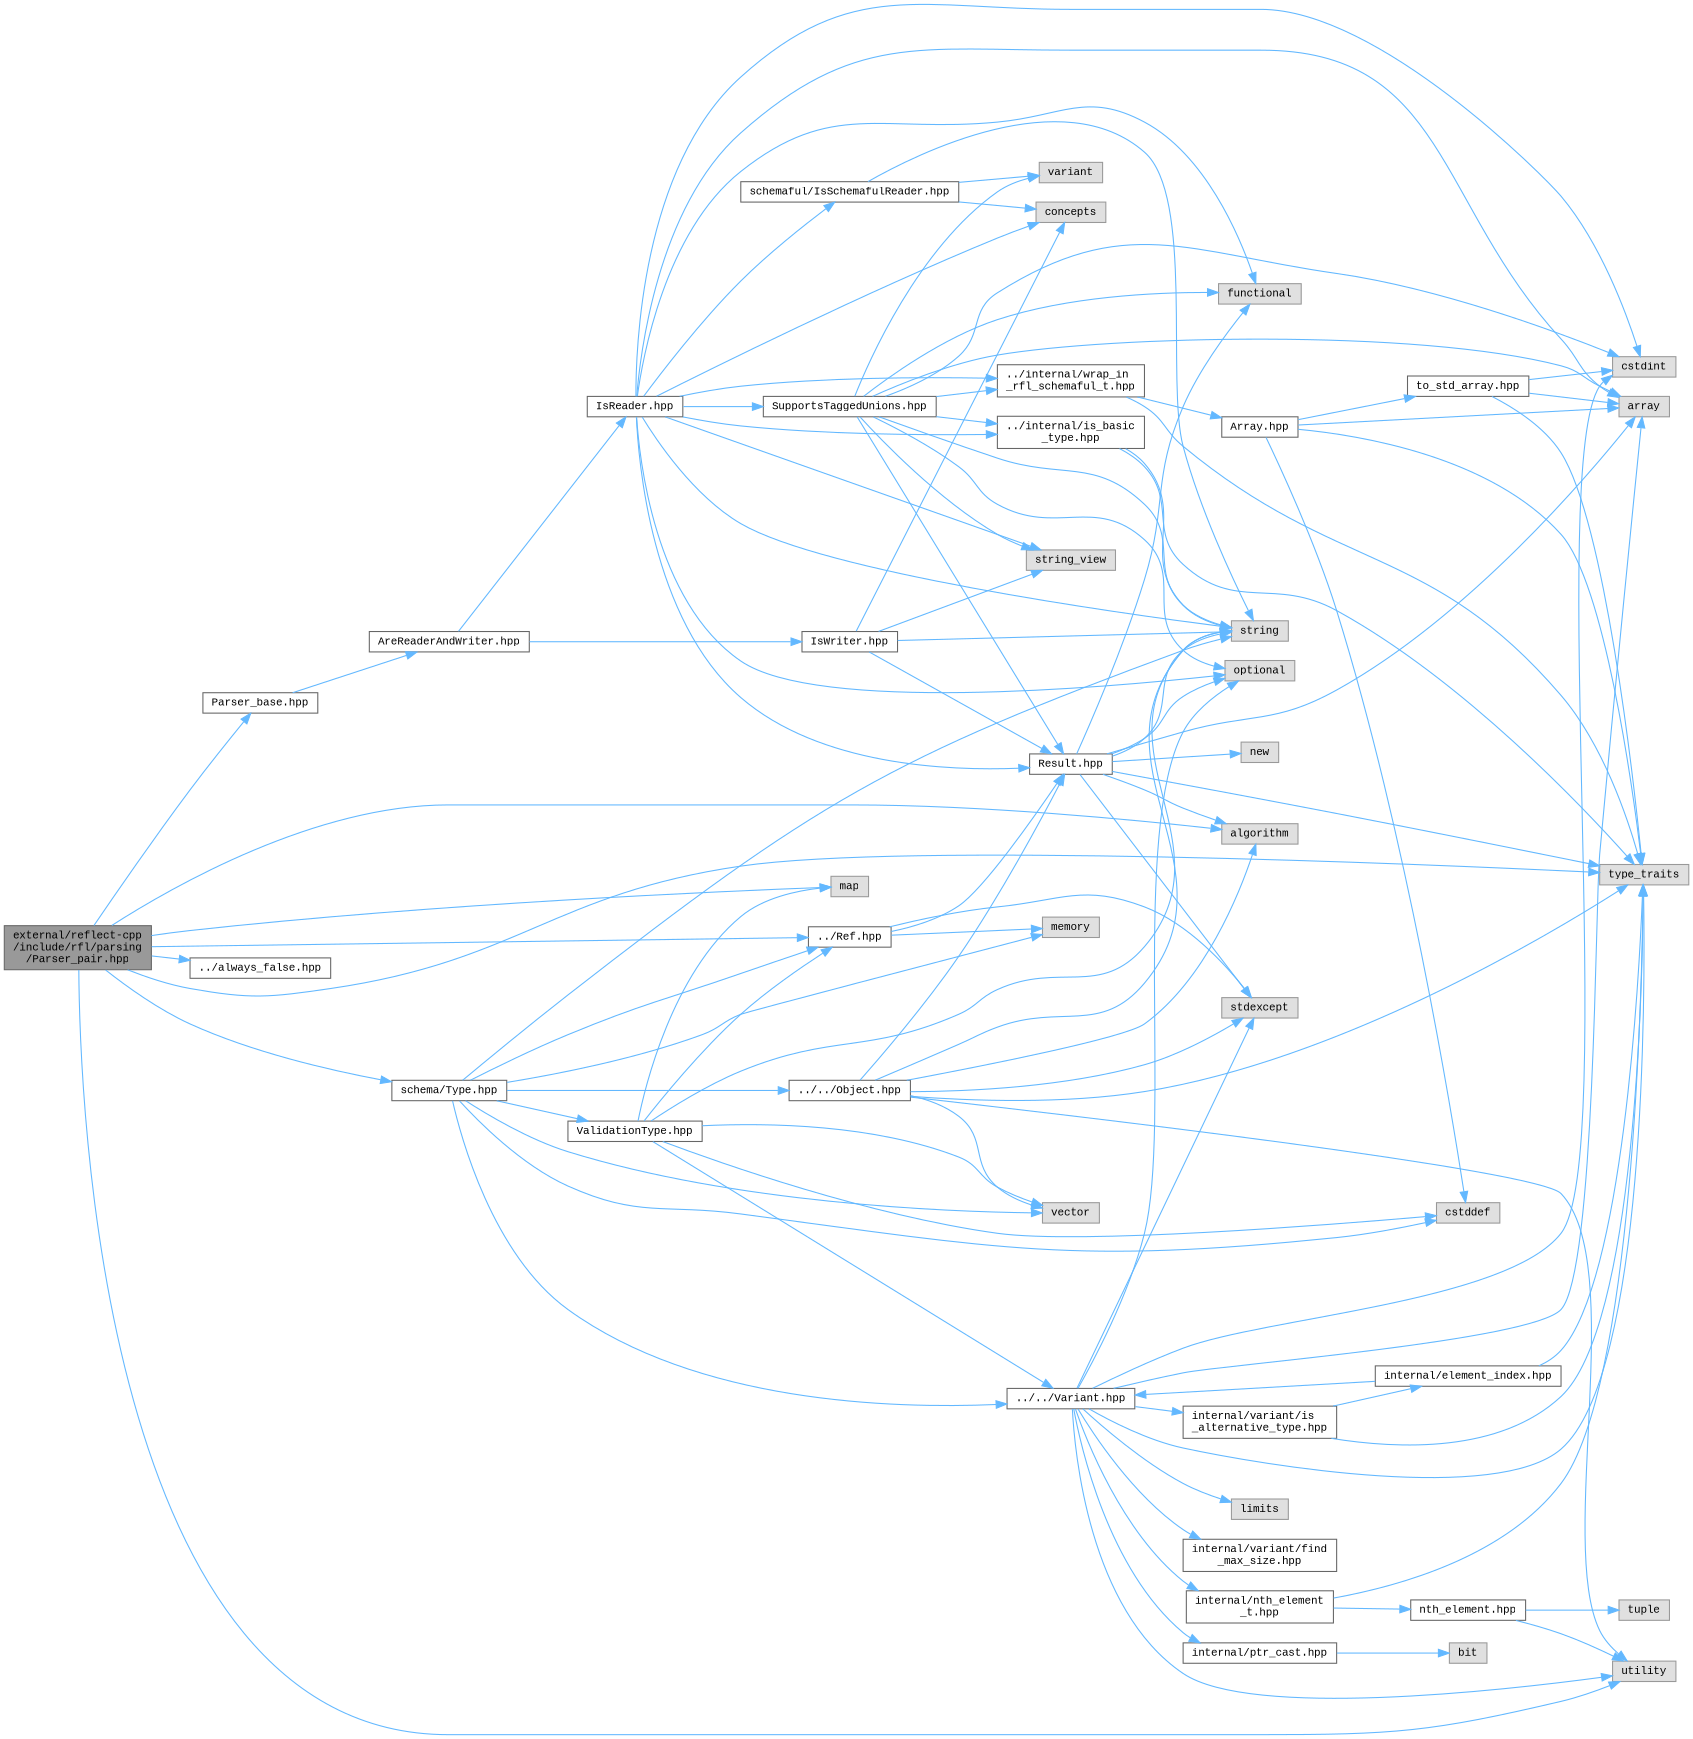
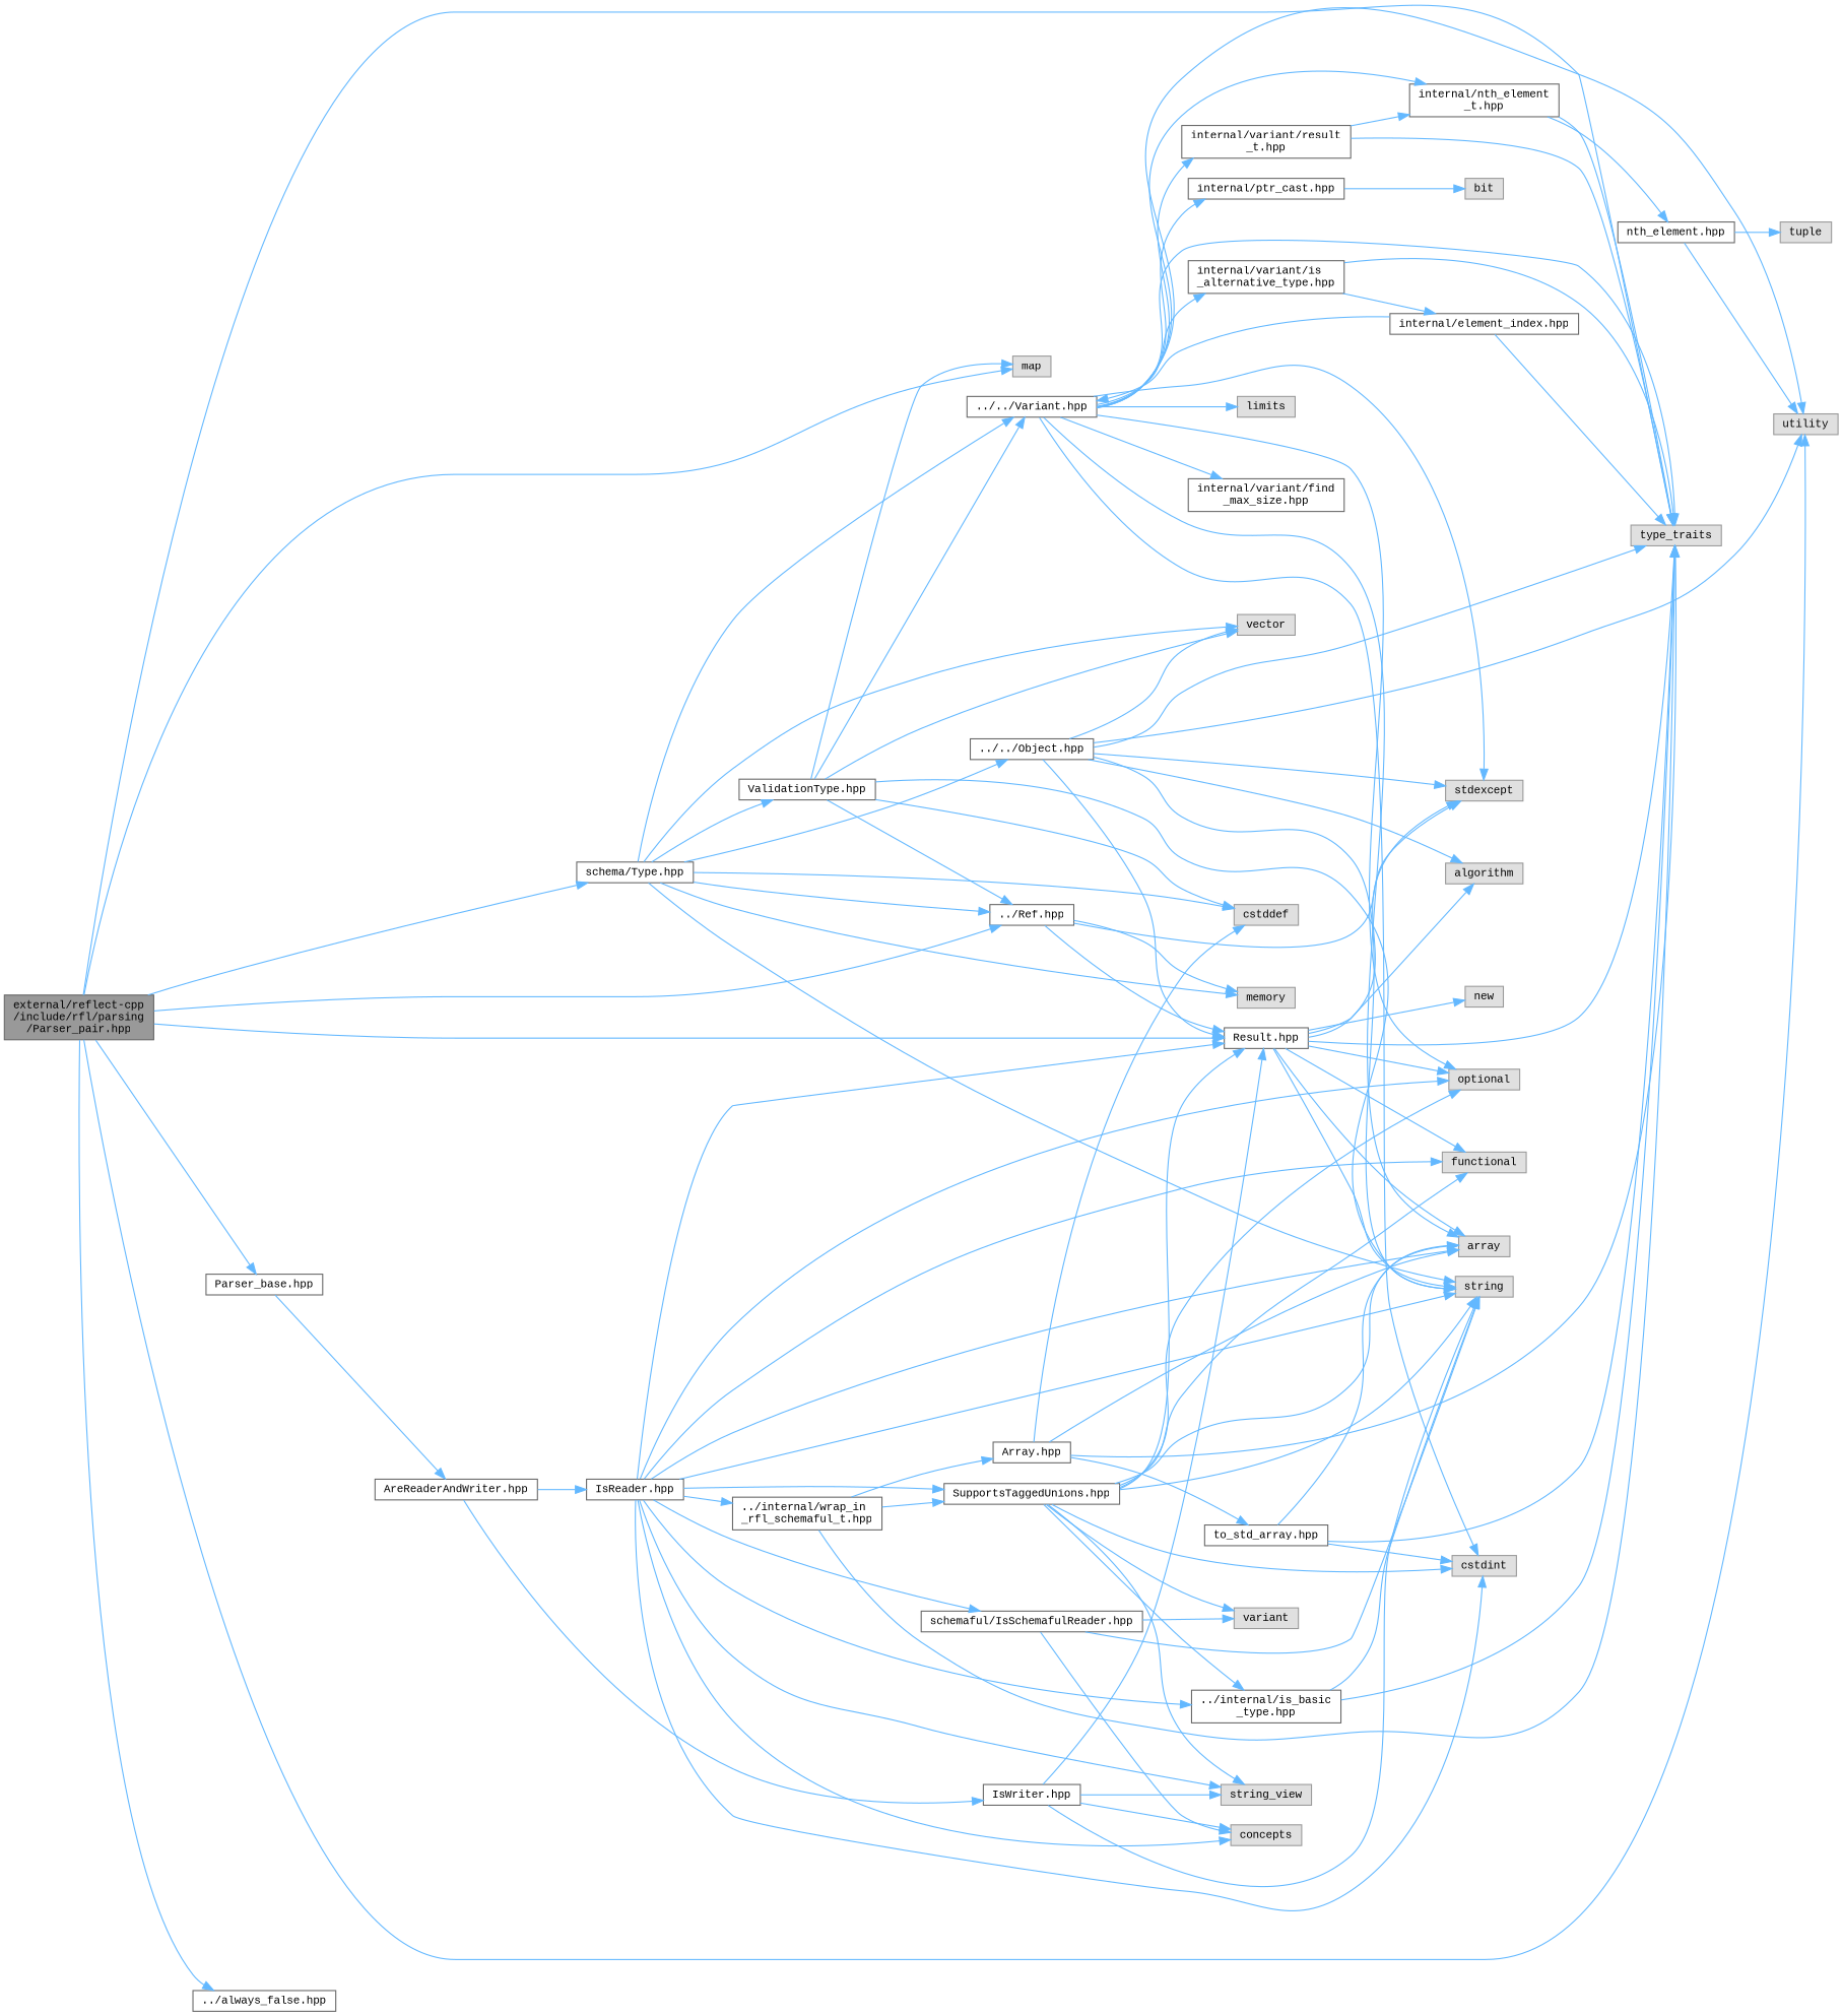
  digraph {
    fontname="Liberation Mono"
    rankdir=LR
    node [color=grey40 fillcolor=white fontname="Liberation Mono" fontsize=10 shape=box style=filled]
    edge [color=steelblue1 fontname="Liberation Mono" fontsize=10 labelfontname=Helvetica labelfontsize=10 style=solid]
    n1 [color=gray40 fillcolor=grey60 fontcolor=black height=0.2 label="external/reflect-cpp\l/include/rfl/parsing\l/Parser_pair.hpp" width=0.4]
    n2 [color=grey60 fillcolor="#E0E0E0" height=0.2 label=map width=0.4]
    n3 [color=grey60 fillcolor="#E0E0E0" height=0.2 label=type_traits width=0.4]
    n4 [color=grey60 fillcolor="#E0E0E0" height=0.2 label=utility width=0.4]
    n5 [height=0.2 label="../Ref.hpp" width=0.4]
    n6 [height=0.2 label="Result.hpp" width=0.4]
    n7 [height=0.2 label="../always_false.hpp" width=0.4]
    n8 [height=0.2 label="Parser_base.hpp" width=0.4]
    n9 [height=0.2 label="schema/Type.hpp" width=0.4]
    n10 [color=grey60 fillcolor="#E0E0E0" height=0.2 label=memory width=0.4]
    n11 [color=grey60 fillcolor="#E0E0E0" height=0.2 label=stdexcept width=0.4]
    n12 [color=grey60 fillcolor="#E0E0E0" height=0.2 label=algorithm width=0.4]
    n13 [color=grey60 fillcolor="#E0E0E0" height=0.2 label=array width=0.4]
    n14 [color=grey60 fillcolor="#E0E0E0" height=0.2 label=functional width=0.4]
    n15 [color=grey60 fillcolor="#E0E0E0" height=0.2 label=new width=0.4]
    n16 [color=grey60 fillcolor="#E0E0E0" height=0.2 label=optional width=0.4]
    n17 [color=grey60 fillcolor="#E0E0E0" height=0.2 label=string width=0.4]
    n18 [height=0.2 label="AreReaderAndWriter.hpp" width=0.4]
    n19 [color=grey60 fillcolor="#E0E0E0" height=0.2 label=cstddef width=0.4]
    n20 [color=grey60 fillcolor="#E0E0E0" height=0.2 label=vector width=0.4]
    n21 [height=0.2 label="../../Object.hpp" width=0.4]
    n22 [height=0.2 label="../../Variant.hpp" width=0.4]
    n23 [height=0.2 label="ValidationType.hpp" width=0.4]
    n24 [height=0.2 label="IsReader.hpp" width=0.4]
    n25 [height=0.2 label="IsWriter.hpp" width=0.4]
    n26 [color=grey60 fillcolor="#E0E0E0" height=0.2 label=concepts width=0.4]
    n27 [color=grey60 fillcolor="#E0E0E0" height=0.2 label=cstdint width=0.4]
    n28 [color=grey60 fillcolor="#E0E0E0" height=0.2 label=string_view width=0.4]
    n29 [height=0.2 label="../internal/is_basic\l_type.hpp" width=0.4]
    n30 [height=0.2 label="../internal/wrap_in\l_rfl_schemaful_t.hpp" width=0.4]
    n31 [height=0.2 label="SupportsTaggedUnions.hpp" width=0.4]
    n32 [height=0.2 label="schemaful/IsSchemafulReader.hpp" width=0.4]
    n33 [height=0.2 label="Array.hpp" width=0.4]
    n34 [color=grey60 fillcolor="#E0E0E0" height=0.2 label=variant width=0.4]
    n35 [height=0.2 label="to_std_array.hpp" width=0.4]
    n36 [color=grey60 fillcolor="#E0E0E0" height=0.2 label=limits width=0.4]
    n37 [height=0.2 label="internal/nth_element\l_t.hpp" width=0.4]
    n38 [height=0.2 label="internal/variant/find\l_max_size.hpp" width=0.4]
    n39 [height=0.2 label="internal/variant/is\l_alternative_type.hpp" width=0.4]
+   n40 [height=0.2 label="internal/variant/result\l_t.hpp" width=0.4]
    n41 [height=0.2 label="internal/ptr_cast.hpp" width=0.4]
    n42 [height=0.2 label="internal/element_index.hpp" width=0.4]
    n43 [height=0.2 label="nth_element.hpp" width=0.4]
    n44 [color=grey60 fillcolor="#E0E0E0" height=0.2 label=bit width=0.4]
    n45 [color=grey60 fillcolor="#E0E0E0" height=0.2 label=tuple width=0.4]
    n1 -> n2
    n1 -> n3
    n1 -> n4
    n1 -> n5
-   n1 -> n12
+   n1 -> n6
    n1 -> n7
    n1 -> n8
    n1 -> n9
    n5 -> n6
    n5 -> n10
    n5 -> n11
    n6 -> n3
    n6 -> n11
    n6 -> n12
    n6 -> n13
    n6 -> n14
    n6 -> n15
    n6 -> n16
    n6 -> n17
    n8 -> n18
    n9 -> n5
    n9 -> n10
    n9 -> n17
    n9 -> n19
    n9 -> n20
    n9 -> n21
    n9 -> n22
    n9 -> n23
    n18 -> n24
    n18 -> n25
    n21 -> n3
    n21 -> n4
    n21 -> n6
    n21 -> n11
    n21 -> n12
    n21 -> n17
    n21 -> n20
    n22 -> n3
    n22 -> n4
    n22 -> n11
    n22 -> n13
    n22 -> n16
    n22 -> n27
    n22 -> n36
    n22 -> n37
    n22 -> n38
    n22 -> n39
+   n22 -> n40
    n22 -> n41
    n23 -> n2
    n23 -> n5
    n23 -> n17
    n23 -> n19
    n23 -> n20
    n23 -> n22
    n24 -> n6
    n24 -> n13
    n24 -> n14
    n24 -> n16
    n24 -> n17
    n24 -> n26
    n24 -> n27
    n24 -> n28
    n24 -> n29
    n24 -> n30
    n24 -> n31
    n24 -> n32
    n25 -> n6
    n25 -> n17
    n25 -> n26
    n25 -> n28
    n29 -> n3
    n29 -> n17
    n30 -> n3
    n30 -> n33
    n31 -> n6
    n31 -> n13
    n31 -> n14
    n31 -> n16
    n31 -> n17
    n31 -> n27
    n31 -> n28
    n31 -> n29
-   n31 -> n30
+   n30 -> n31
    n31 -> n34
    n32 -> n17
    n32 -> n26
    n32 -> n34
    n33 -> n3
    n33 -> n13
    n33 -> n19
    n33 -> n35
    n35 -> n3
    n35 -> n13
    n35 -> n27
    n37 -> n3
    n37 -> n43
    n39 -> n3
    n39 -> n42
+   n40 -> n3
+   n40 -> n37
    n41 -> n44
    n42 -> n3
    n42 -> n22
    n43 -> n4
    n43 -> n45
  }
